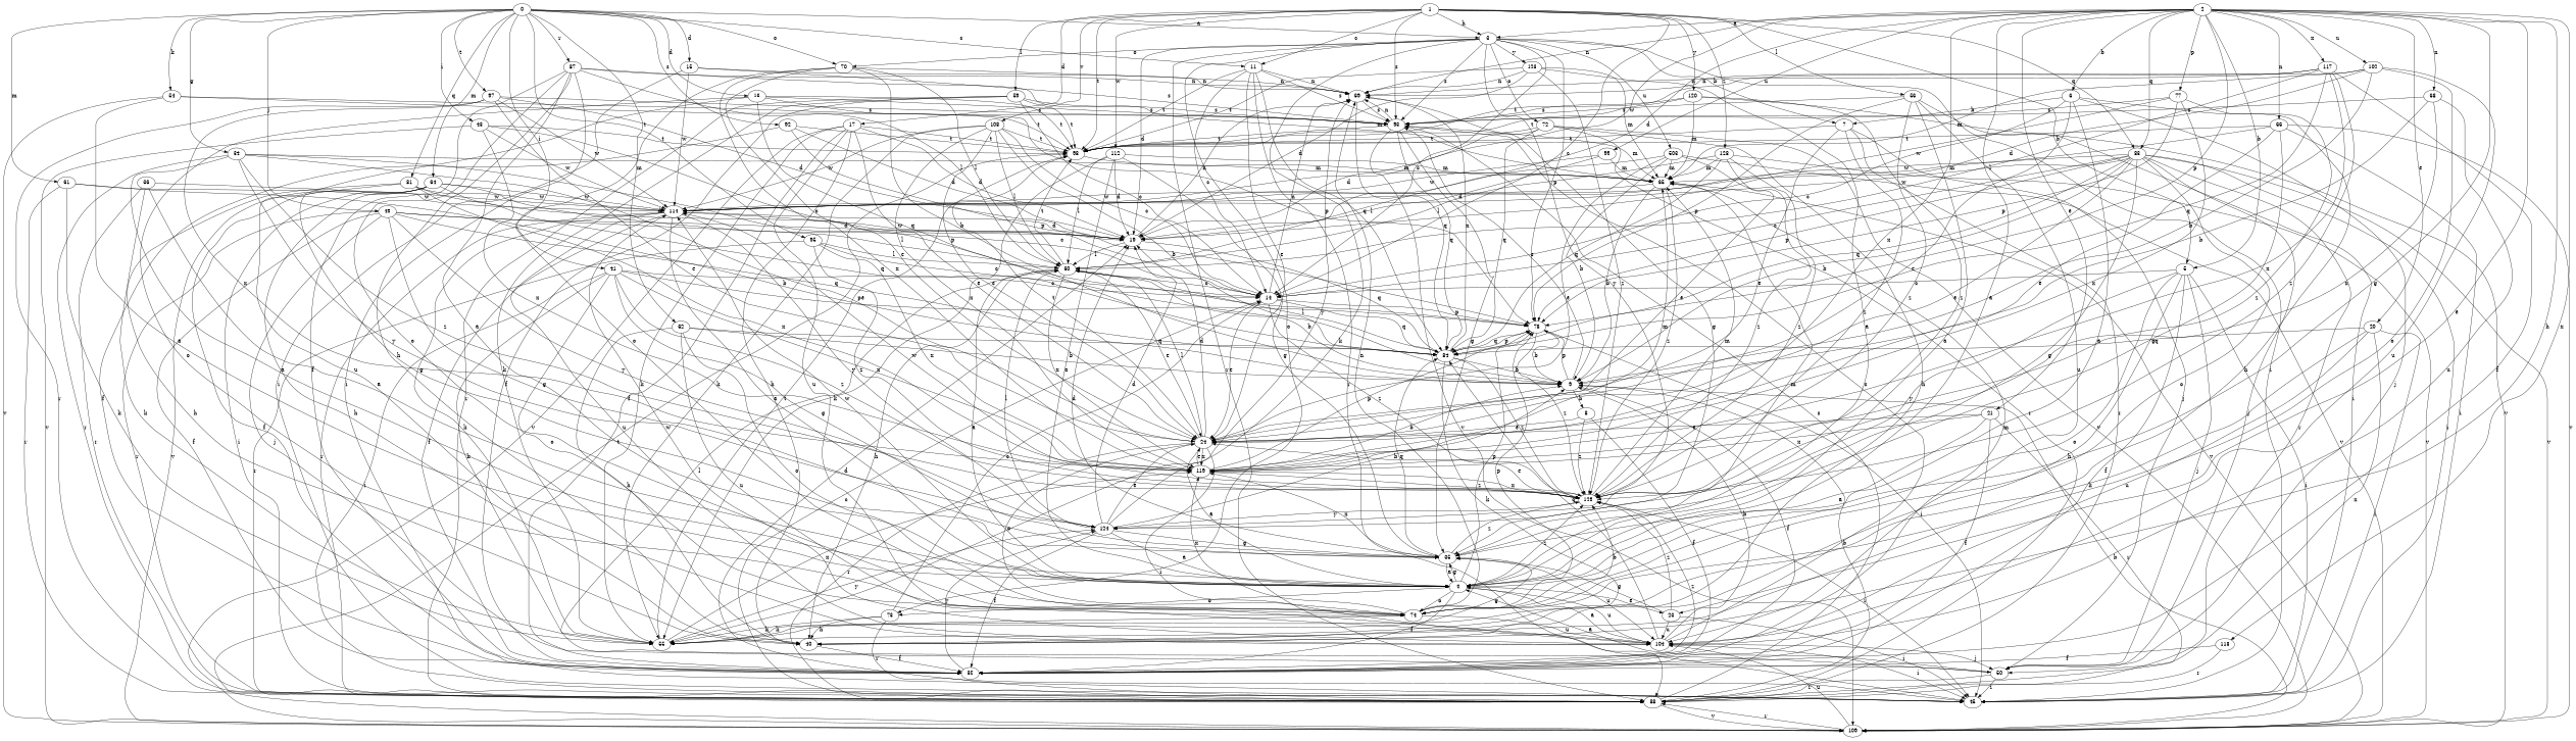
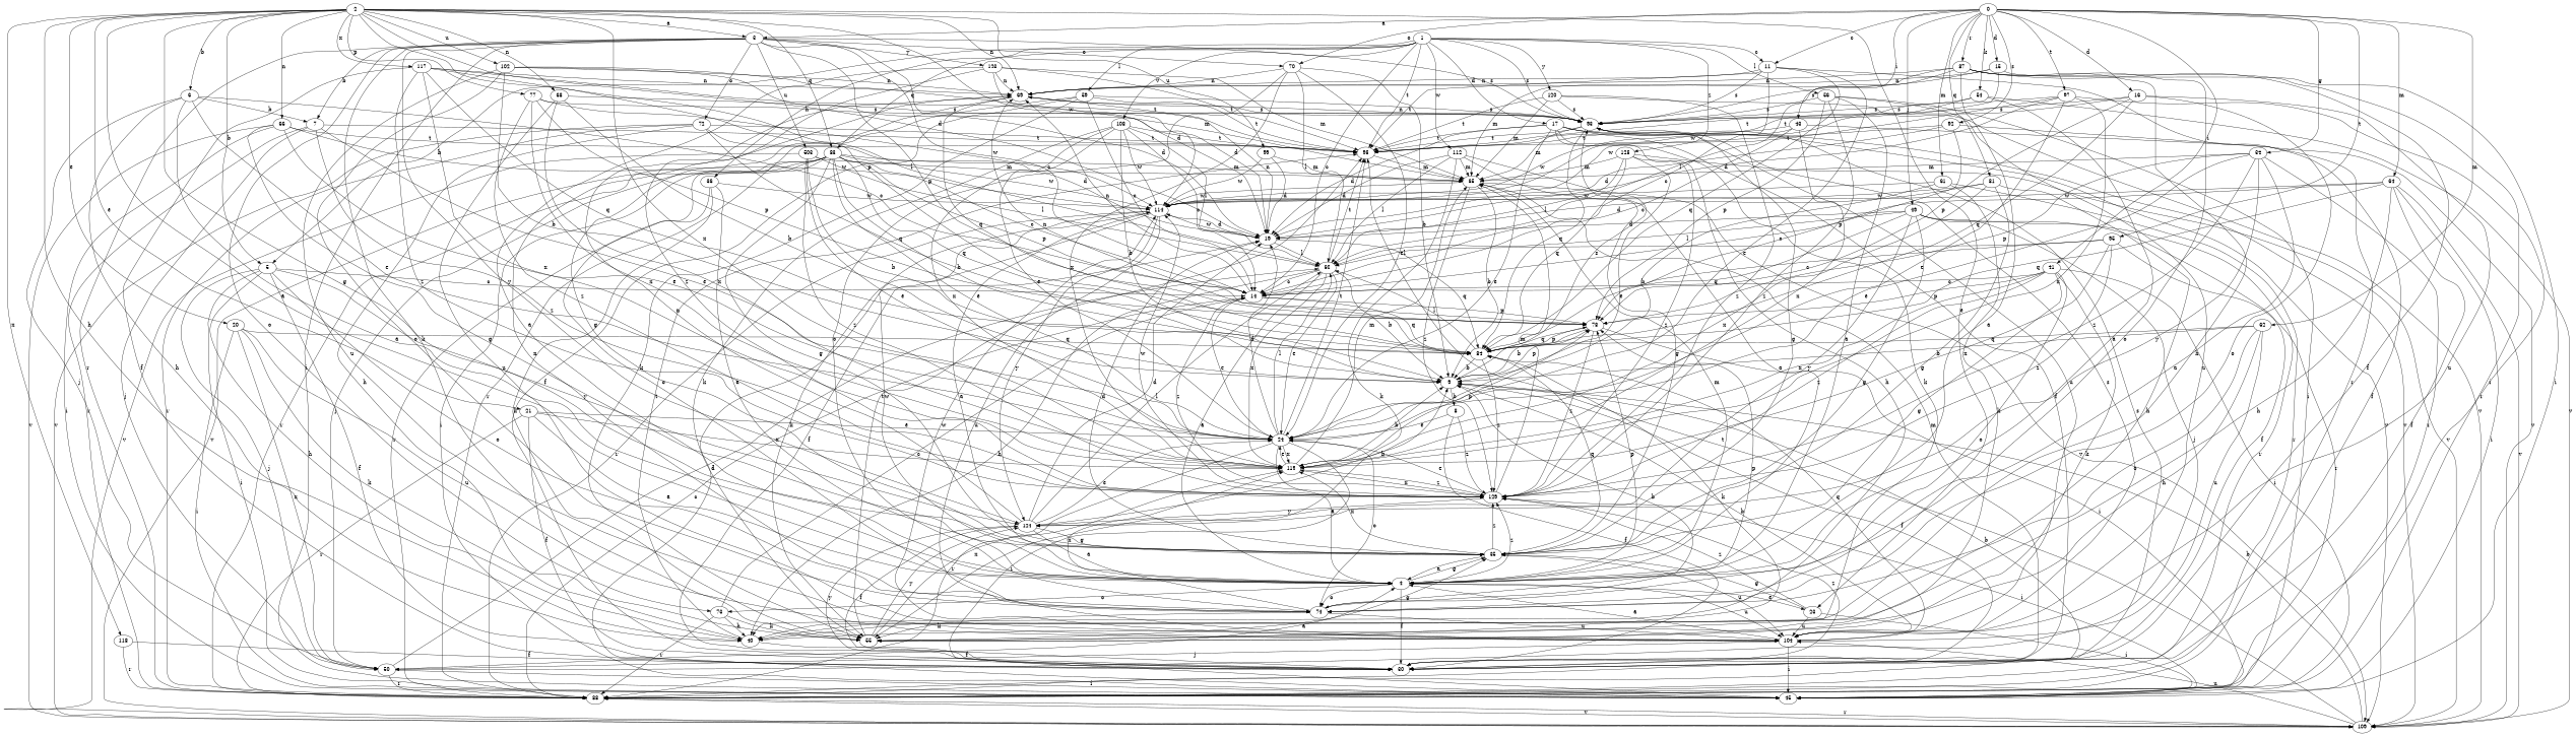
  strict digraph {
    0
    3
    11
    15
    16
    34
    41
    43
    49
    54
    61
    62
    64
    70
    81
    87
    92
    95
    97
    14
    93
    19
    78
    7
    45
    55
    72
    73
    88
    n30 [label=503]
    123
    124
    98
    69
    24
    84
    114
    74
    104
    4
    65
    129
    35
    119
    109
    30
    50
    60
    9
    40
    1
    5
    17
    36
    56
    59
    83
    108
    112
    120
    128
    2
    6
    20
    21
    23
    66
    68
    77
    99
    102
    117
    118
    8
    0 -> 3 [label=a]
    0 -> 11 [label=c]
    0 -> 15 [label=d]
    0 -> 16 [label=d]
    0 -> 34 [label=g]
    0 -> 41 [label=i]
    0 -> 43 [label=i]
    0 -> 49 [label=j]
    0 -> 54 [label=k]
    0 -> 61 [label=m]
    0 -> 62 [label=m]
    0 -> 64 [label=m]
    0 -> 70 [label=o]
    0 -> 81 [label=q]
    0 -> 87 [label=r]
    0 -> 92 [label=s]
    0 -> 95 [label=t]
    0 -> 97 [label=t]
    3 -> 70 [label=o]
    3 -> 14 [label=c]
    3 -> 93 [label=s]
    3 -> 19 [label=d]
    3 -> 78 [label=p]
    3 -> 7 [label=b]
    3 -> 45 [label=i]
    3 -> 55 [label=k]
    3 -> 72 [label=o]
    3 -> 73 [label=o]
    3 -> 88 [label=r]
    3 -> n30 [label=u]
    3 -> 123 [label=y]
    3 -> 124 [label=y]
    11 -> 14 [label=c]
    11 -> 93 [label=s]
    11 -> 88 [label=r]
    11 -> 98 [label=t]
    11 -> 69 [label=n]
    11 -> 24 [label=e]
    11 -> 84 [label=q]
    15 -> 93 [label=s]
    15 -> 45 [label=i]
    15 -> 69 [label=n]
    15 -> 114 [label=w]
    16 -> 93 [label=s]
    16 -> 78 [label=p]
    16 -> 98 [label=t]
    16 -> 84 [label=q]
    16 -> 74 [label=o]
    16 -> 104 [label=u]
    34 -> 78 [label=p]
    34 -> 88 [label=r]
    34 -> 124 [label=y]
    34 -> 24 [label=e]
    34 -> 4 [label=a]
    34 -> 65 [label=m]
    34 -> 129 [label=z]
    41 -> 14 [label=c]
    41 -> 78 [label=p]
    41 -> 45 [label=i]
    41 -> 55 [label=k]
    41 -> 74 [label=o]
    41 -> 129 [label=z]
    41 -> 35 [label=g]
    41 -> 119 [label=x]
    43 -> 14 [label=c]
    43 -> 98 [label=t]
    43 -> 114 [label=w]
    43 -> 119 [label=x]
    43 -> 109 [label=v]
    49 -> 19 [label=d]
    49 -> 88 [label=r]
    49 -> 124 [label=y]
    49 -> 84 [label=q]
    49 -> 35 [label=g]
    49 -> 30 [label=f]
    49 -> 50 [label=j]
    49 -> 60 [label=l]
    54 -> 93 [label=s]
    54 -> 98 [label=t]
    54 -> 4 [label=a]
    54 -> 109 [label=v]
    61 -> 55 [label=k]
    61 -> 88 [label=r]
    61 -> 114 [label=w]
    61 -> 9 [label=b]
    62 -> 84 [label=q]
    62 -> 74 [label=o]
    62 -> 104 [label=u]
    62 -> 9 [label=b]
    62 -> 40 [label=h]
    64 -> 14 [label=c]
    64 -> 45 [label=i]
    64 -> 84 [label=q]
    64 -> 114 [label=w]
    64 -> 109 [label=v]
    64 -> 30 [label=f]
    64 -> 40 [label=h]
    70 -> 69 [label=n]
    70 -> 24 [label=e]
    70 -> 74 [label=o]
    70 -> 119 [label=x]
    70 -> 60 [label=l]
    70 -> 9 [label=b]
    81 -> 19 [label=d]
    81 -> 114 [label=w]
    81 -> 35 [label=g]
    81 -> 119 [label=x]
    81 -> 40 [label=h]
    87 -> 45 [label=i]
    87 -> 69 [label=n]
    87 -> 74 [label=o]
    87 -> 4 [label=a]
    87 -> 65 [label=m]
    87 -> 30 [label=f]
    87 -> 60 [label=l]
    87 -> 40 [label=h]
    92 -> 19 [label=d]
    92 -> 78 [label=p]
    92 -> 98 [label=t]
    92 -> 30 [label=f]
    95 -> 14 [label=c]
    95 -> 88 [label=r]
    95 -> 129 [label=z]
    95 -> 119 [label=x]
    95 -> 60 [label=l]
    97 -> 93 [label=s]
    97 -> 19 [label=d]
    97 -> 88 [label=r]
    97 -> 24 [label=e]
    97 -> 114 [label=w]
    97 -> 119 [label=x]
    14 -> 78 [label=p]
    14 -> 69 [label=n]
    14 -> 24 [label=e]
    14 -> 84 [label=q]
    14 -> 129 [label=z]
    93 -> 98 [label=t]
    93 -> 69 [label=n]
    93 -> 84 [label=q]
    93 -> 65 [label=m]
    93 -> 35 [label=g]
    93 -> 109 [label=v]
    19 -> 69 [label=n]
    19 -> 84 [label=q]
    19 -> 114 [label=w]
    19 -> 60 [label=l]
    78 -> 45 [label=i]
    78 -> 84 [label=q]
    78 -> 129 [label=z]
    78 -> 9 [label=b]
    7 -> 88 [label=r]
    7 -> 98 [label=t]
    7 -> 24 [label=e]
    7 -> 129 [label=z]
    7 -> 50 [label=j]
    45 -> 19 [label=d]
    55 -> 124 [label=y]
    55 -> 98 [label=t]
    55 -> 35 [label=g]
    55 -> 119 [label=x]
    72 -> 19 [label=d]
    72 -> 88 [label=r]
    72 -> 98 [label=t]
    72 -> 84 [label=q]
    72 -> 109 [label=v]
    72 -> 40 [label=h]
    73 -> 14 [label=c]
    73 -> 55 [label=k]
    73 -> 88 [label=r]
    73 -> 40 [label=h]
    88 -> 14 [label=c]
    88 -> 93 [label=s]
    88 -> 109 [label=v]
    88 -> 9 [label=b]
    n30 -> 24 [label=e]
    n30 -> 65 [label=m]
    n30 -> 129 [label=z]
    n30 -> 109 [label=v]
    n30 -> 60 [label=l]
    n30 -> 9 [label=b]
    123 -> 19 [label=d]
    123 -> 98 [label=t]
    123 -> 69 [label=n]
    123 -> 4 [label=a]
    123 -> 65 [label=m]
    123 -> 129 [label=z]
    124 -> 19 [label=d]
-   124 -> 69 [label=y]
+   124 -> 69 [label=n]
    124 -> 24 [label=e]
    124 -> 4 [label=a]
    124 -> 35 [label=g]
    124 -> 30 [label=f]
    124 -> 60 [label=l]
    124 -> 9 [label=b]
    98 -> 65 [label=m]
    69 -> 93 [label=s]
    69 -> 84 [label=q]
    69 -> 35 [label=g]
    24 -> 19 [label=d]
    24 -> 45 [label=i]
    24 -> 88 [label=r]
    24 -> 98 [label=t]
    24 -> 74 [label=o]
    24 -> 4 [label=a]
    24 -> 119 [label=x]
    24 -> 60 [label=l]
    84 -> 78 [label=p]
    84 -> 55 [label=k]
    84 -> 69 [label=n]
    84 -> 129 [label=z]
    84 -> 60 [label=l]
    84 -> 9 [label=b]
    114 -> 19 [label=d]
    114 -> 55 [label=k]
    114 -> 88 [label=r]
    114 -> 124 [label=y]
    114 -> 104 [label=u]
    114 -> 4 [label=a]
    114 -> 30 [label=f]
    74 -> 78 [label=p]
    74 -> 55 [label=k]
    74 -> 69 [label=n]
    74 -> 104 [label=u]
    74 -> 119 [label=x]
-   74 -> 129 [label=b]
+   74 -> 9 [label=b]
    104 -> 93 [label=s]
    104 -> 45 [label=i]
    104 -> 84 [label=q]
    104 -> 114 [label=w]
    104 -> 4 [label=a]
    104 -> 50 [label=j]
    104 -> 9 [label=b]
    4 -> 78 [label=p]
    4 -> 73 [label=o]
    4 -> 114 [label=w]
    4 -> 74 [label=o]
    4 -> 104 [label=u]
    4 -> 65 [label=m]
    4 -> 129 [label=z]
    4 -> 35 [label=g]
    4 -> 30 [label=f]
    4 -> 23 [label=e]
    65 -> 114 [label=w]
    65 -> 129 [label=z]
    65 -> 109 [label=v]
    65 -> 9 [label=b]
    129 -> 45 [label=i]
    129 -> 124 [label=y]
    129 -> 24 [label=e]
    129 -> 114 [label=w]
    129 -> 65 [label=m]
    129 -> 119 [label=x]
    35 -> 19 [label=d]
    35 -> 84 [label=q]
    35 -> 104 [label=u]
    35 -> 4 [label=a]
    35 -> 129 [label=z]
    35 -> 119 [label=x]
    119 -> 78 [label=p]
    119 -> 24 [label=e]
    119 -> 65 [label=m]
    119 -> 129 [label=z]
    119 -> 9 [label=b]
    109 -> 88 [label=r]
    109 -> 98 [label=t]
    109 -> 104 [label=u]
    109 -> 9 [label=b]
    30 -> 124 [label=y]
    30 -> 65 [label=m]
    30 -> 129 [label=z]
    50 -> 45 [label=i]
    50 -> 88 [label=r]
    50 -> 4 [label=a]
    50 -> 60 [label=l]
    60 -> 14 [label=c]
    60 -> 98 [label=t]
    60 -> 24 [label=e]
    60 -> 4 [label=a]
    60 -> 119 [label=x]
    60 -> 9 [label=b]
    60 -> 40 [label=h]
    9 -> 93 [label=s]
    9 -> 78 [label=p]
    9 -> 30 [label=f]
    9 -> 8 [label=b]
+   40 -> 98 [label=t]
    40 -> 30 [label=f]
    1 -> 11 [label=c]
    1 -> 14 [label=c]
    1 -> 93 [label=s]
    1 -> 98 [label=t]
    1 -> 5 [label=b]
    1 -> 17 [label=d]
-   1 -> 3 [label=h]
+   1 -> 36 [label=h]
    1 -> 56 [label=l]
    1 -> 59 [label=l]
    1 -> 83 [label=q]
    1 -> 108 [label=v]
    1 -> 112 [label=w]
    1 -> 120 [label=y]
    1 -> 128 [label=z]
    5 -> 14 [label=c]
    5 -> 45 [label=i]
    5 -> 124 [label=y]
    5 -> 74 [label=o]
    5 -> 30 [label=f]
    5 -> 50 [label=j]
    5 -> 40 [label=h]
    17 -> 19 [label=d]
    17 -> 55 [label=k]
    17 -> 98 [label=t]
    17 -> 24 [label=e]
    17 -> 104 [label=u]
    17 -> 109 [label=v]
    17 -> 30 [label=f]
    17 -> 40 [label=h]
    36 -> 55 [label=k]
    36 -> 88 [label=r]
    36 -> 114 [label=w]
    36 -> 4 [label=a]
    56 -> 93 [label=s]
    56 -> 78 [label=p]
    56 -> 45 [label=i]
    56 -> 104 [label=u]
    56 -> 4 [label=a]
    56 -> 129 [label=z]
    59 -> 14 [label=c]
    59 -> 93 [label=s]
    59 -> 55 [label=k]
    59 -> 88 [label=r]
    59 -> 98 [label=t]
    59 -> 30 [label=f]
    83 -> 14 [label=c]
    83 -> 78 [label=p]
    83 -> 45 [label=i]
    83 -> 88 [label=r]
    83 -> 24 [label=e]
    83 -> 84 [label=q]
    83 -> 114 [label=w]
    83 -> 74 [label=o]
    83 -> 65 [label=m]
    83 -> 35 [label=g]
    83 -> 109 [label=v]
    83 -> 50 [label=j]
    83 -> 9 [label=b]
    108 -> 14 [label=c]
    108 -> 55 [label=k]
    108 -> 98 [label=t]
    108 -> 24 [label=e]
    108 -> 114 [label=w]
    108 -> 119 [label=x]
    108 -> 60 [label=l]
    108 -> 9 [label=b]
    112 -> 19 [label=d]
    112 -> 55 [label=k]
    112 -> 4 [label=a]
    112 -> 65 [label=m]
    112 -> 35 [label=g]
    112 -> 60 [label=l]
    120 -> 93 [label=s]
    120 -> 98 [label=t]
    120 -> 65 [label=m]
    120 -> 129 [label=z]
    120 -> 109 [label=v]
    128 -> 24 [label=e]
    128 -> 84 [label=q]
    128 -> 65 [label=m]
    128 -> 129 [label=z]
    128 -> 109 [label=v]
    128 -> 60 [label=l]
    2 -> 3 [label=a]
    2 -> 19 [label=d]
    2 -> 78 [label=p]
    2 -> 69 [label=n]
    2 -> 114 [label=w]
    2 -> 4 [label=a]
    2 -> 35 [label=g]
    2 -> 119 [label=x]
    2 -> 40 [label=h]
    2 -> 5 [label=b]
    2 -> 83 [label=q]
    2 -> 6 [label=b]
    2 -> 20 [label=e]
    2 -> 21 [label=e]
    2 -> 23 [label=e]
    2 -> 66 [label=n]
    2 -> 68 [label=n]
    2 -> 77 [label=p]
    2 -> 99 [label=u]
    2 -> 102 [label=u]
    2 -> 117 [label=x]
    2 -> 118 [label=x]
    6 -> 14 [label=c]
    6 -> 7 [label=b]
    6 -> 24 [label=e]
    6 -> 4 [label=a]
    6 -> 50 [label=j]
    6 -> 40 [label=h]
    20 -> 45 [label=i]
    20 -> 55 [label=k]
    20 -> 84 [label=q]
    20 -> 104 [label=u]
    20 -> 50 [label=x]
    21 -> 88 [label=r]
    21 -> 24 [label=e]
    21 -> 4 [label=a]
    21 -> 119 [label=x]
    21 -> 30 [label=f]
    23 -> 45 [label=i]
    23 -> 104 [label=u]
    23 -> 129 [label=z]
    23 -> 35 [label=g]
    66 -> 45 [label=i]
    66 -> 98 [label=t]
    66 -> 24 [label=e]
    66 -> 114 [label=w]
    66 -> 35 [label=g]
    66 -> 109 [label=v]
    68 -> 93 [label=s]
    68 -> 104 [label=u]
    68 -> 119 [label=x]
    68 -> 9 [label=b]
    77 -> 93 [label=s]
    77 -> 78 [label=p]
    77 -> 114 [label=w]
    77 -> 129 [label=z]
    77 -> 119 [label=x]
    99 -> 19 [label=d]
    99 -> 114 [label=w]
    99 -> 65 [label=m]
    102 -> 19 [label=d]
    102 -> 69 [label=n]
    102 -> 74 [label=o]
    102 -> 104 [label=u]
    102 -> 65 [label=m]
    102 -> 9 [label=b]
    117 -> 98 [label=t]
    117 -> 69 [label=n]
    117 -> 84 [label=q]
    117 -> 129 [label=z]
    117 -> 119 [label=x]
    117 -> 30 [label=f]
    117 -> 60 [label=l]
    118 -> 88 [label=r]
    118 -> 30 [label=f]
    8 -> 24 [label=e]
    8 -> 129 [label=z]
    8 -> 30 [label=f]
  }
